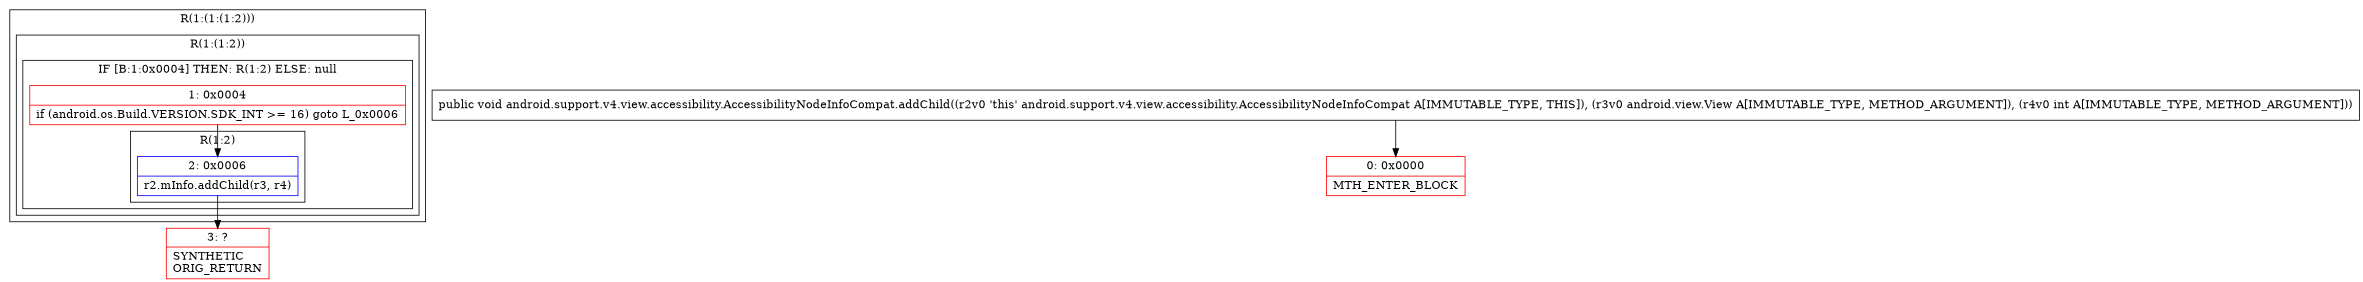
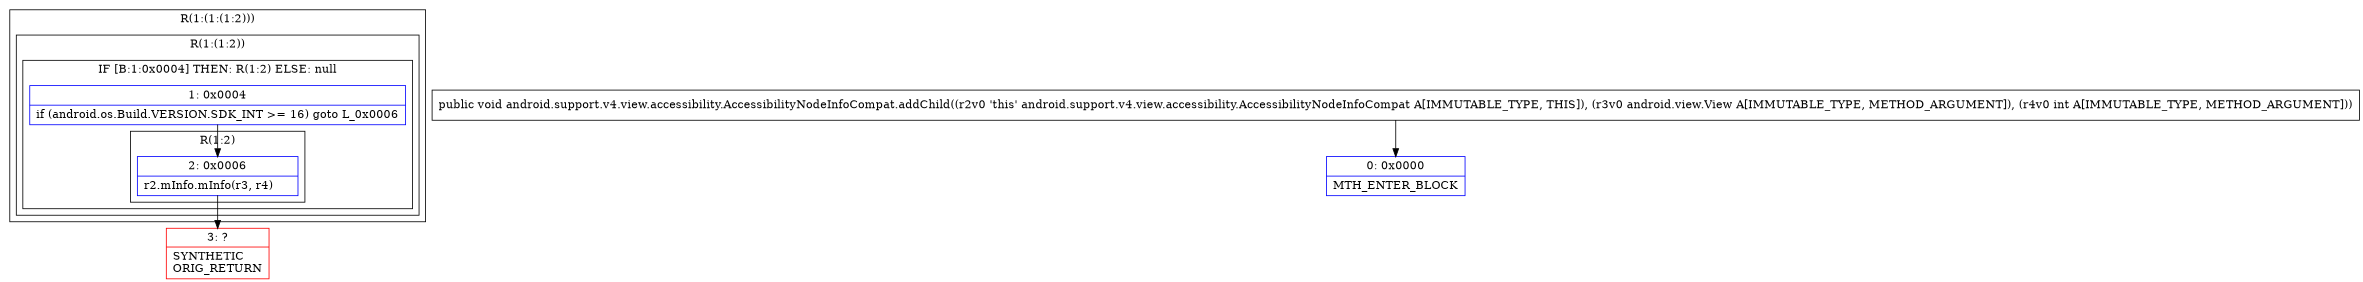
  digraph {
    node [color=blue shape=record]
-   n1 [label="{2\:\ 0x0006|r2.mInfo.addChild(r3, r4)\l}"]
-   n2 [color=red label="{1\:\ 0x0004|if (android.os.Build.VERSION.SDK_INT \>= 16) goto L_0x0006\l}"]
+   n1 [label="{2\:\ 0x0006|r2.mInfo.mInfo(r3, r4)\l}"]
+   n2 [label="{1\:\ 0x0004|if (android.os.Build.VERSION.SDK_INT \>= 16) goto L_0x0006\l}"]
    n3 [color=red label="{3\:\ ?|SYNTHETIC\lORIG_RETURN\l}"]
-   n4 [color=red label="{0\:\ 0x0000|MTH_ENTER_BLOCK\l}"]
+   n4 [label="{0\:\ 0x0000|MTH_ENTER_BLOCK\l}"]
    n5 [label="{public void android.support.v4.view.accessibility.AccessibilityNodeInfoCompat.addChild((r2v0 'this' android.support.v4.view.accessibility.AccessibilityNodeInfoCompat A[IMMUTABLE_TYPE, THIS]), (r3v0 android.view.View A[IMMUTABLE_TYPE, METHOD_ARGUMENT]), (r4v0 int A[IMMUTABLE_TYPE, METHOD_ARGUMENT])) }" color=""]
    subgraph cluster_1 {
      label="R(1:(1:(1:2)))"
      subgraph cluster_2 {
        label="R(1:(1:2))"
        subgraph cluster_3 {
          label="IF [B:1:0x0004] THEN: R(1:2) ELSE: null"
          n2
          subgraph cluster_4 {
            label="R(1:2)"
            n1
          }
        }
      }
    }
    n1 -> n3
    n2 -> n1
    n5 -> n4
  }
